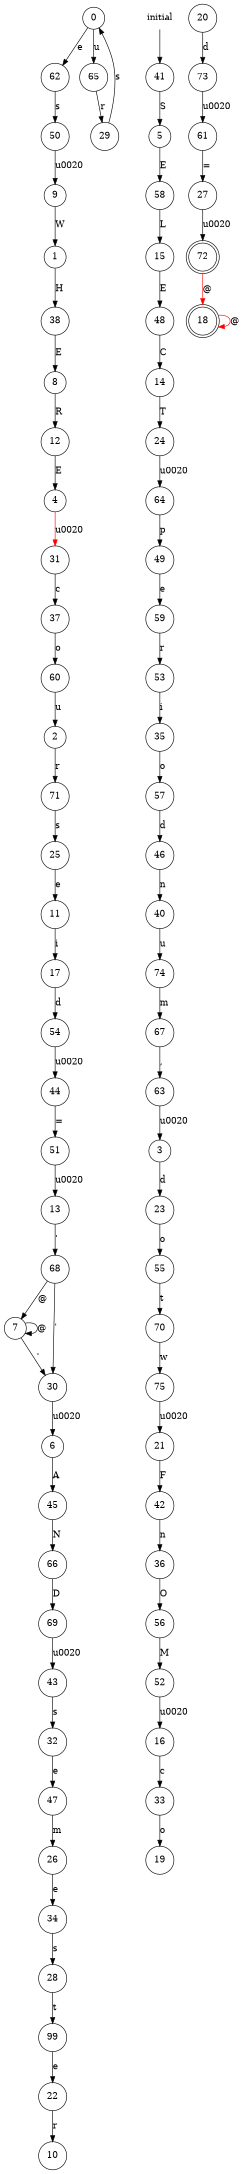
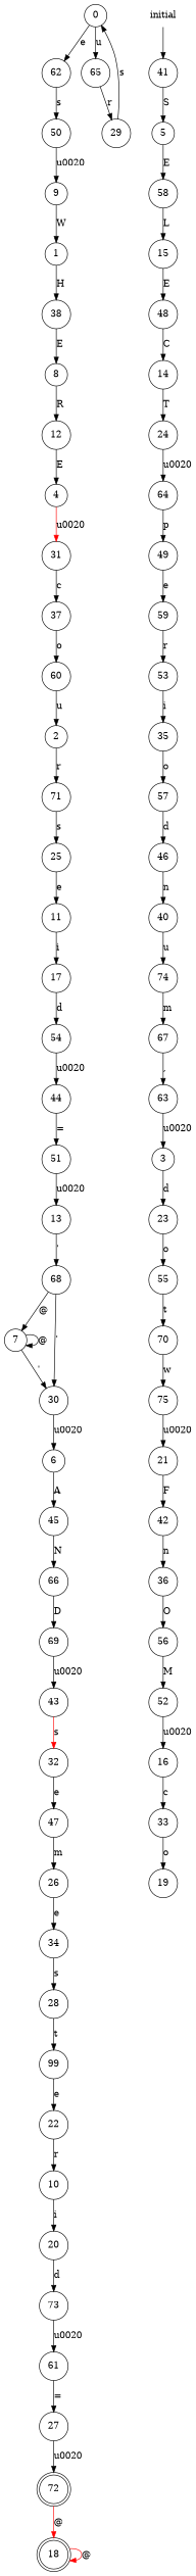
  digraph {
    rankdir=TB
    node [shape=circle]
    0
    62
    65
    50
    9
    1
    38
    8
    12
    2
    71
    25
    11
    3
    23
    55
    70
    4
    31
    37
    60
    5
    58
    15
    48
    6
    45
    66
    69
    7
    30
    10
    20
    73
    61
    17
    54
    44
    13
    68
    14
    24
    64
    49
    16
    33
    19
    51
    18 [shape=doublecircle]
    29
    27
    21
    42
    36
    56
    22
    75
    59
    26
    34
    28
    n62 [label=99]
    72 [shape=doublecircle]
    32
    47
    35
    57
    46
    40
    52
    74
    67
    63
    41
    initial [shape=plaintext]
    43
    53
    0 -> 62 [label=e]
    0 -> 65 [label=u]
    62 -> 50 [label=s]
    65 -> 29 [label=r]
    50 -> 9 [label="\u0020"]
    9 -> 1 [label=W]
    1 -> 38 [label=H]
    38 -> 8 [label=E]
    8 -> 12 [label=R]
    12 -> 4 [label=E]
    2 -> 71 [label=r]
    71 -> 25 [label=s]
    25 -> 11 [label=e]
    11 -> 17 [label=i]
    3 -> 23 [label=d]
    23 -> 55 [label=o]
    55 -> 70 [label=t]
    70 -> 75 [label=w]
    4 -> 31 [color=red label="\u0020"]
    31 -> 37 [label=c]
    37 -> 60 [label=o]
    60 -> 2 [label=u]
    5 -> 58 [label=E]
    58 -> 15 [label=L]
    15 -> 48 [label=E]
    48 -> 14 [label=C]
    6 -> 45 [label=A]
    45 -> 66 [label=N]
    66 -> 69 [label=D]
    69 -> 43 [label="\u0020"]
    7 -> 7 [label="@"]
    7 -> 30 [label="'"]
    30 -> 6 [label="\u0020"]
+   10 -> 20 [label=i]
    20 -> 73 [label=d]
    73 -> 61 [label="\u0020"]
    61 -> 27 [label="="]
    17 -> 54 [label=d]
    54 -> 44 [label="\u0020"]
    44 -> 51 [label="="]
    13 -> 68 [label="'"]
    68 -> 7 [label="@"]
    68 -> 30 [label="'"]
    14 -> 24 [label=T]
    24 -> 64 [label="\u0020"]
    64 -> 49 [label=p]
    49 -> 59 [label=e]
    16 -> 33 [label=c]
    33 -> 19 [label=o]
    51 -> 13 [label="\u0020"]
    18 -> 18 [color=red label="@"]
    29 -> 0 [label=s]
    27 -> 72 [label="\u0020"]
    21 -> 42 [label=F]
    42 -> 36 [label=n]
    36 -> 56 [label=O]
    56 -> 52 [label=M]
    22 -> 10 [label=r]
    75 -> 21 [label="\u0020"]
    59 -> 53 [label=r]
    26 -> 34 [label=e]
    34 -> 28 [label=s]
    28 -> n62 [label=t]
    n62 -> 22 [label=e]
    72 -> 18 [color=red label="@"]
    32 -> 47 [label=e]
    47 -> 26 [label=m]
    35 -> 57 [label=o]
    57 -> 46 [label=d]
    46 -> 40 [label=n]
    40 -> 74 [label=u]
    52 -> 16 [label="\u0020"]
    74 -> 67 [label=m]
    67 -> 63 [label=","]
    63 -> 3 [label="\u0020"]
    41 -> 5 [label=S]
    initial -> 41
-   43 -> 32 [label=s]
+   43 -> 32 [label=s color=red]
    53 -> 35 [label=i]
  }
